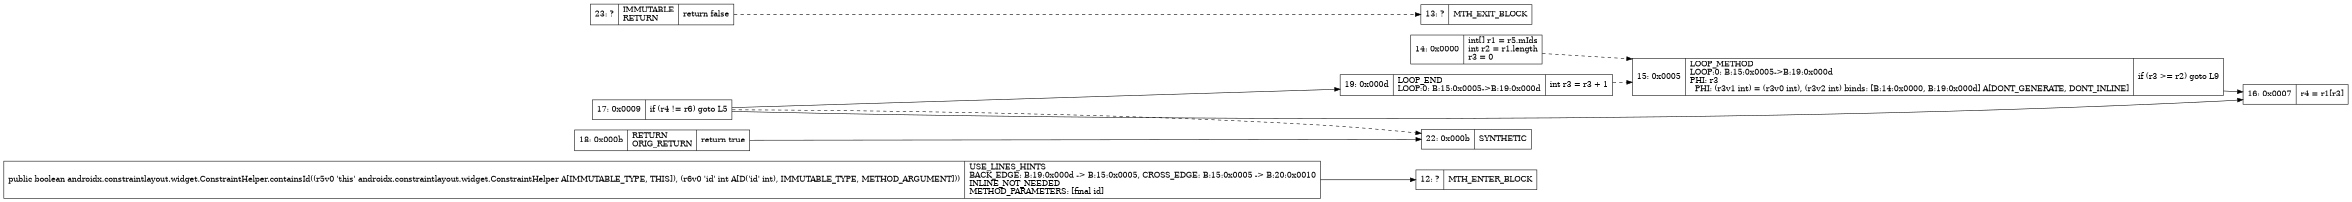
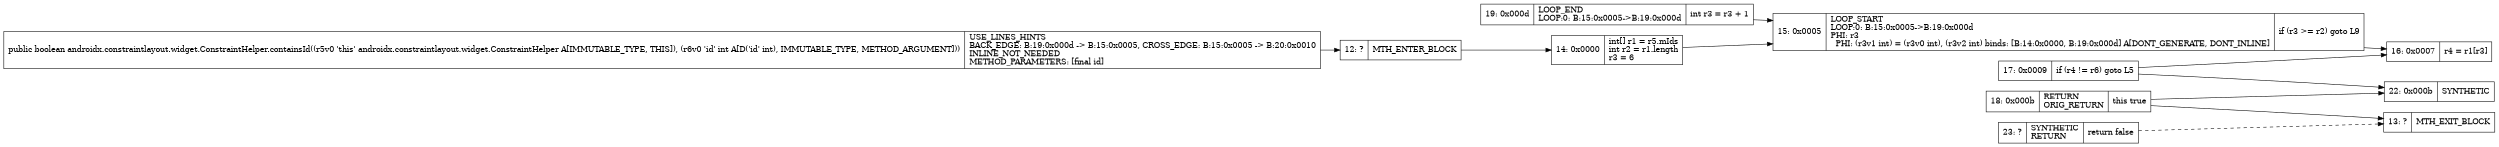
  digraph {
    rankdir=LR
    node [shape=record]
    n1 [label="{12\:\ ?|MTH_ENTER_BLOCK\l}"]
-   n2 [label="{14\:\ 0x0000|int[] r1 = r5.mIds\lint r2 = r1.length\lr3 = 0\l}"]
-   n3 [label="{15\:\ 0x0005|LOOP_METHOD\lLOOP:0: B:15:0x0005\-\>B:19:0x000d\lPHI: r3 \l  PHI: (r3v1 int) = (r3v0 int), (r3v2 int) binds: [B:14:0x0000, B:19:0x000d] A[DONT_GENERATE, DONT_INLINE]\l|if (r3 \>= r2) goto L9\l}"]
+   n2 [label="{14\:\ 0x0000|int[] r1 = r5.mIds\lint r2 = r1.length\lr3 = 6\l}"]
+   n3 [label="{15\:\ 0x0005|LOOP_START\lLOOP:0: B:15:0x0005\-\>B:19:0x000d\lPHI: r3 \l  PHI: (r3v1 int) = (r3v0 int), (r3v2 int) binds: [B:14:0x0000, B:19:0x000d] A[DONT_GENERATE, DONT_INLINE]\l|if (r3 \>= r2) goto L9\l}"]
    n4 [label="{16\:\ 0x0007|r4 = r1[r3]\l}"]
    n5 [label="{17\:\ 0x0009|if (r4 != r6) goto L5\l}"]
    n6 [label="{19\:\ 0x000d|LOOP_END\lLOOP:0: B:15:0x0005\-\>B:19:0x000d\l|int r3 = r3 + 1\l}"]
    n7 [label="{22\:\ 0x000b|SYNTHETIC\l}"]
-   n8 [label="{18\:\ 0x000b|RETURN\lORIG_RETURN\l|return true\l}"]
+   n8 [label="{18\:\ 0x000b|RETURN\lORIG_RETURN\l|this true\l}"]
    n9 [label="{13\:\ ?|MTH_EXIT_BLOCK\l}"]
-   n10 [label="{23\:\ ?|IMMUTABLE\lRETURN\l|return false\l}"]
+   n10 [label="{23\:\ ?|SYNTHETIC\lRETURN\l|return false\l}"]
    n11 [label="{public boolean androidx.constraintlayout.widget.ConstraintHelper.containsId((r5v0 'this' androidx.constraintlayout.widget.ConstraintHelper A[IMMUTABLE_TYPE, THIS]), (r6v0 'id' int A[D('id' int), IMMUTABLE_TYPE, METHOD_ARGUMENT]))  | USE_LINES_HINTS\lBACK_EDGE: B:19:0x000d \-\> B:15:0x0005, CROSS_EDGE: B:15:0x0005 \-\> B:20:0x0010\lINLINE_NOT_NEEDED\lMETHOD_PARAMETERS: [final id]\l}"]
-   n2 -> n3 [style=dashed]
+   n1 -> n2
+   n2 -> n3
    n3 -> n4 [style=solid]
    n5 -> n4
-   n5 -> n6
-   n5 -> n7 [style=dashed]
-   n6 -> n3 [style=dashed]
+   n5 -> n7 [style=solid]
+   n6 -> n3
    n8 -> n7
+   n8 -> n9
    n10 -> n9 [style=dashed]
    n11 -> n1
  }
